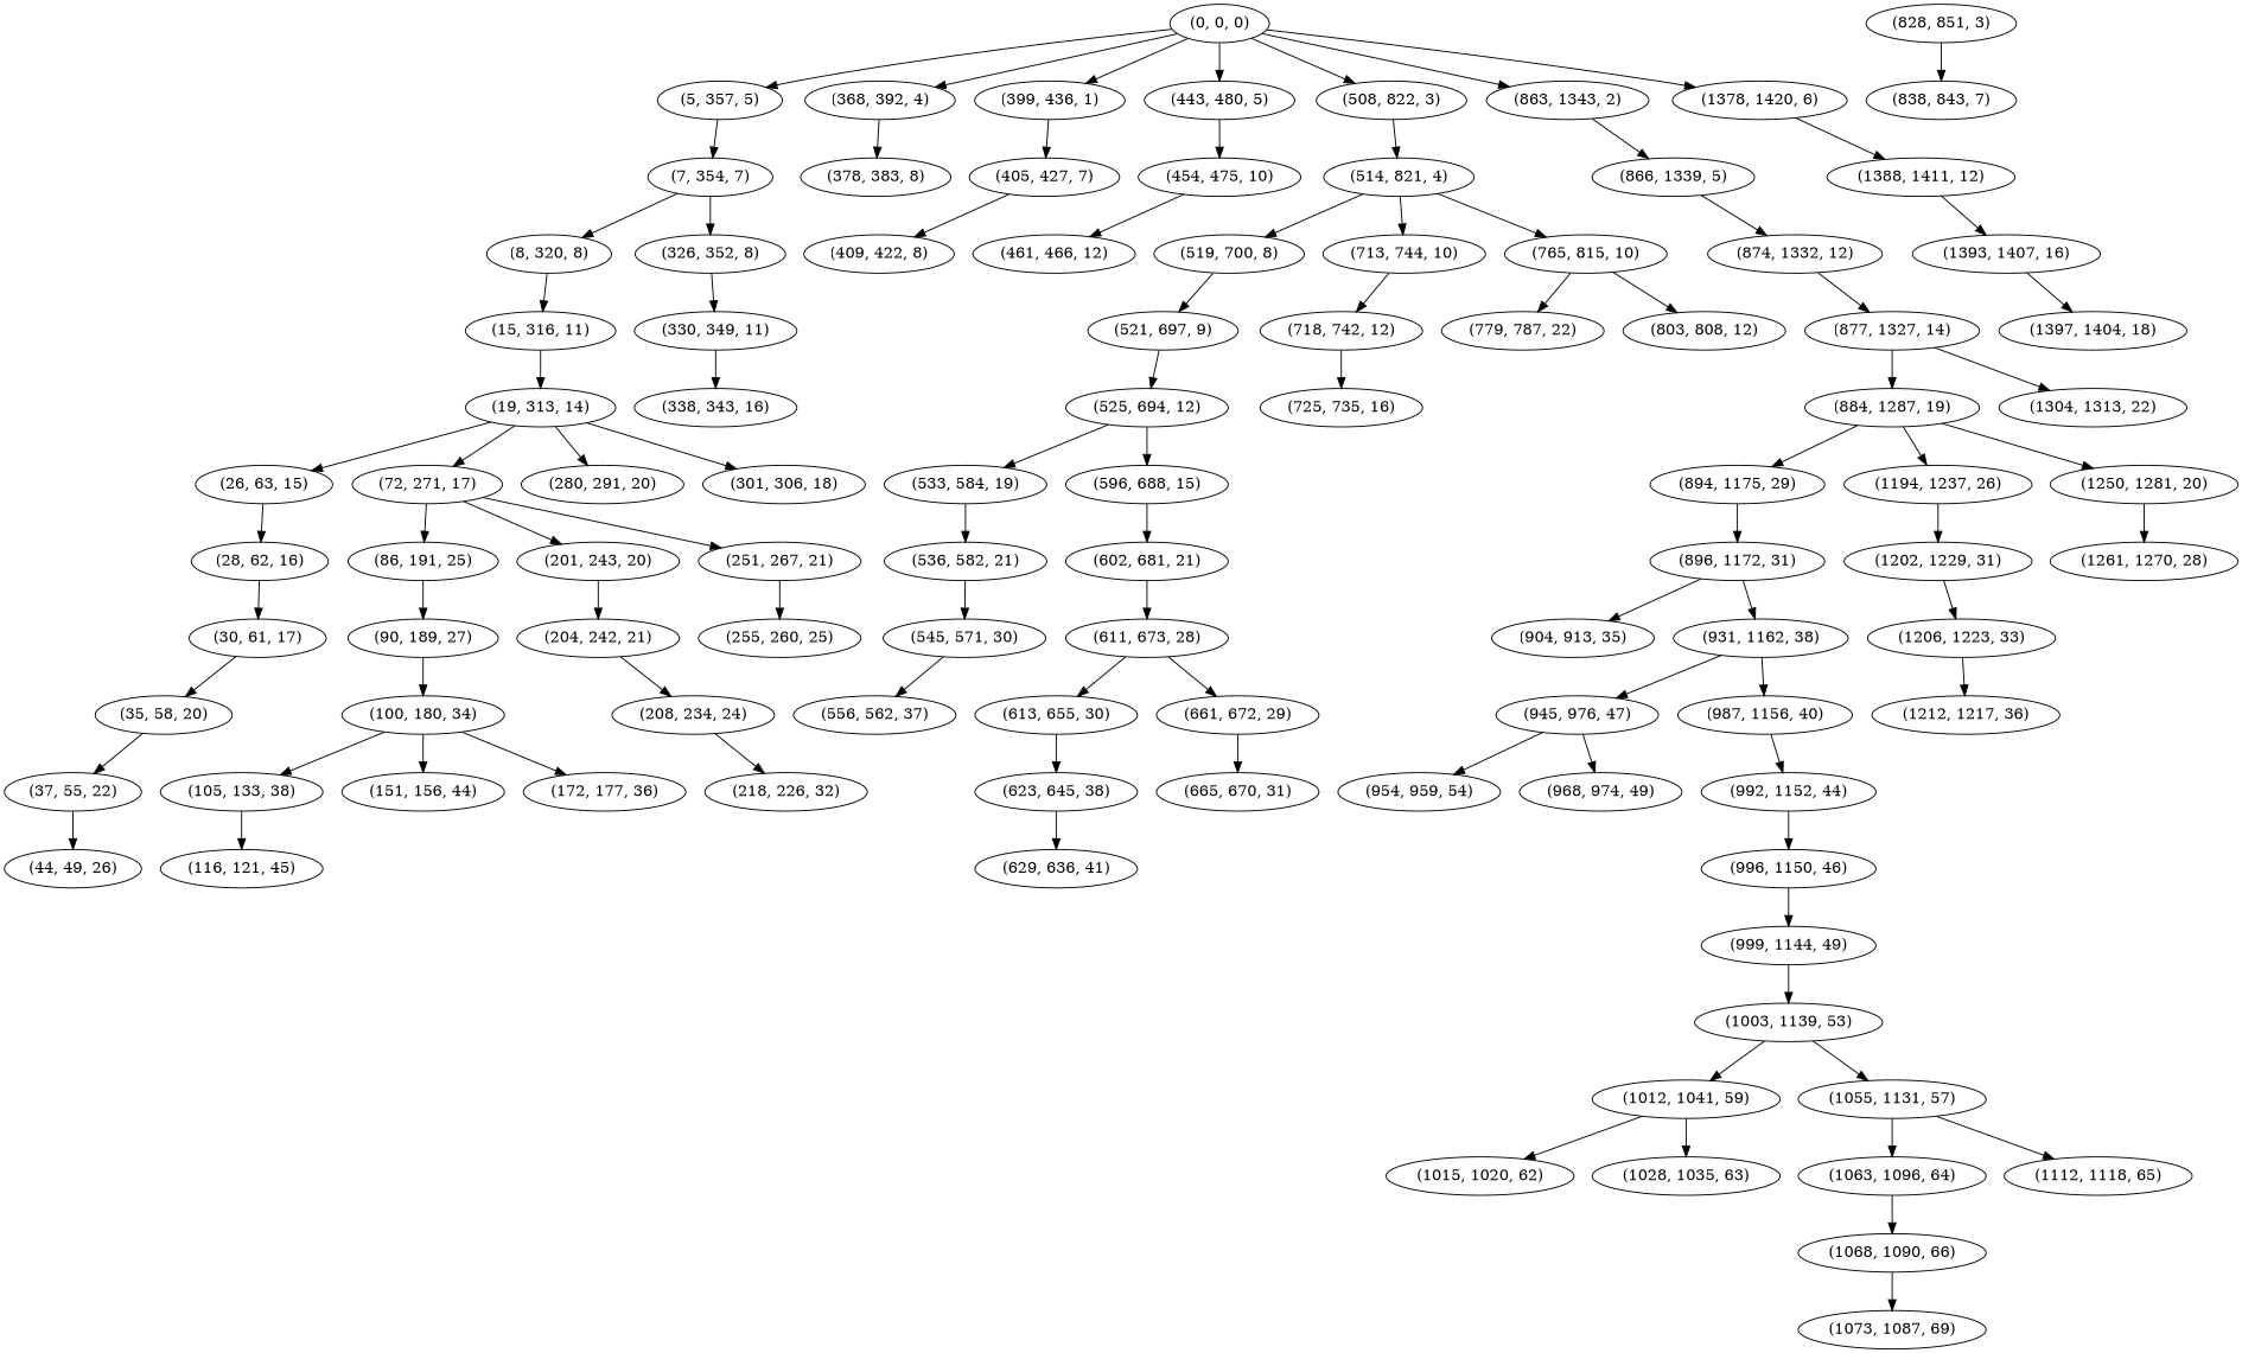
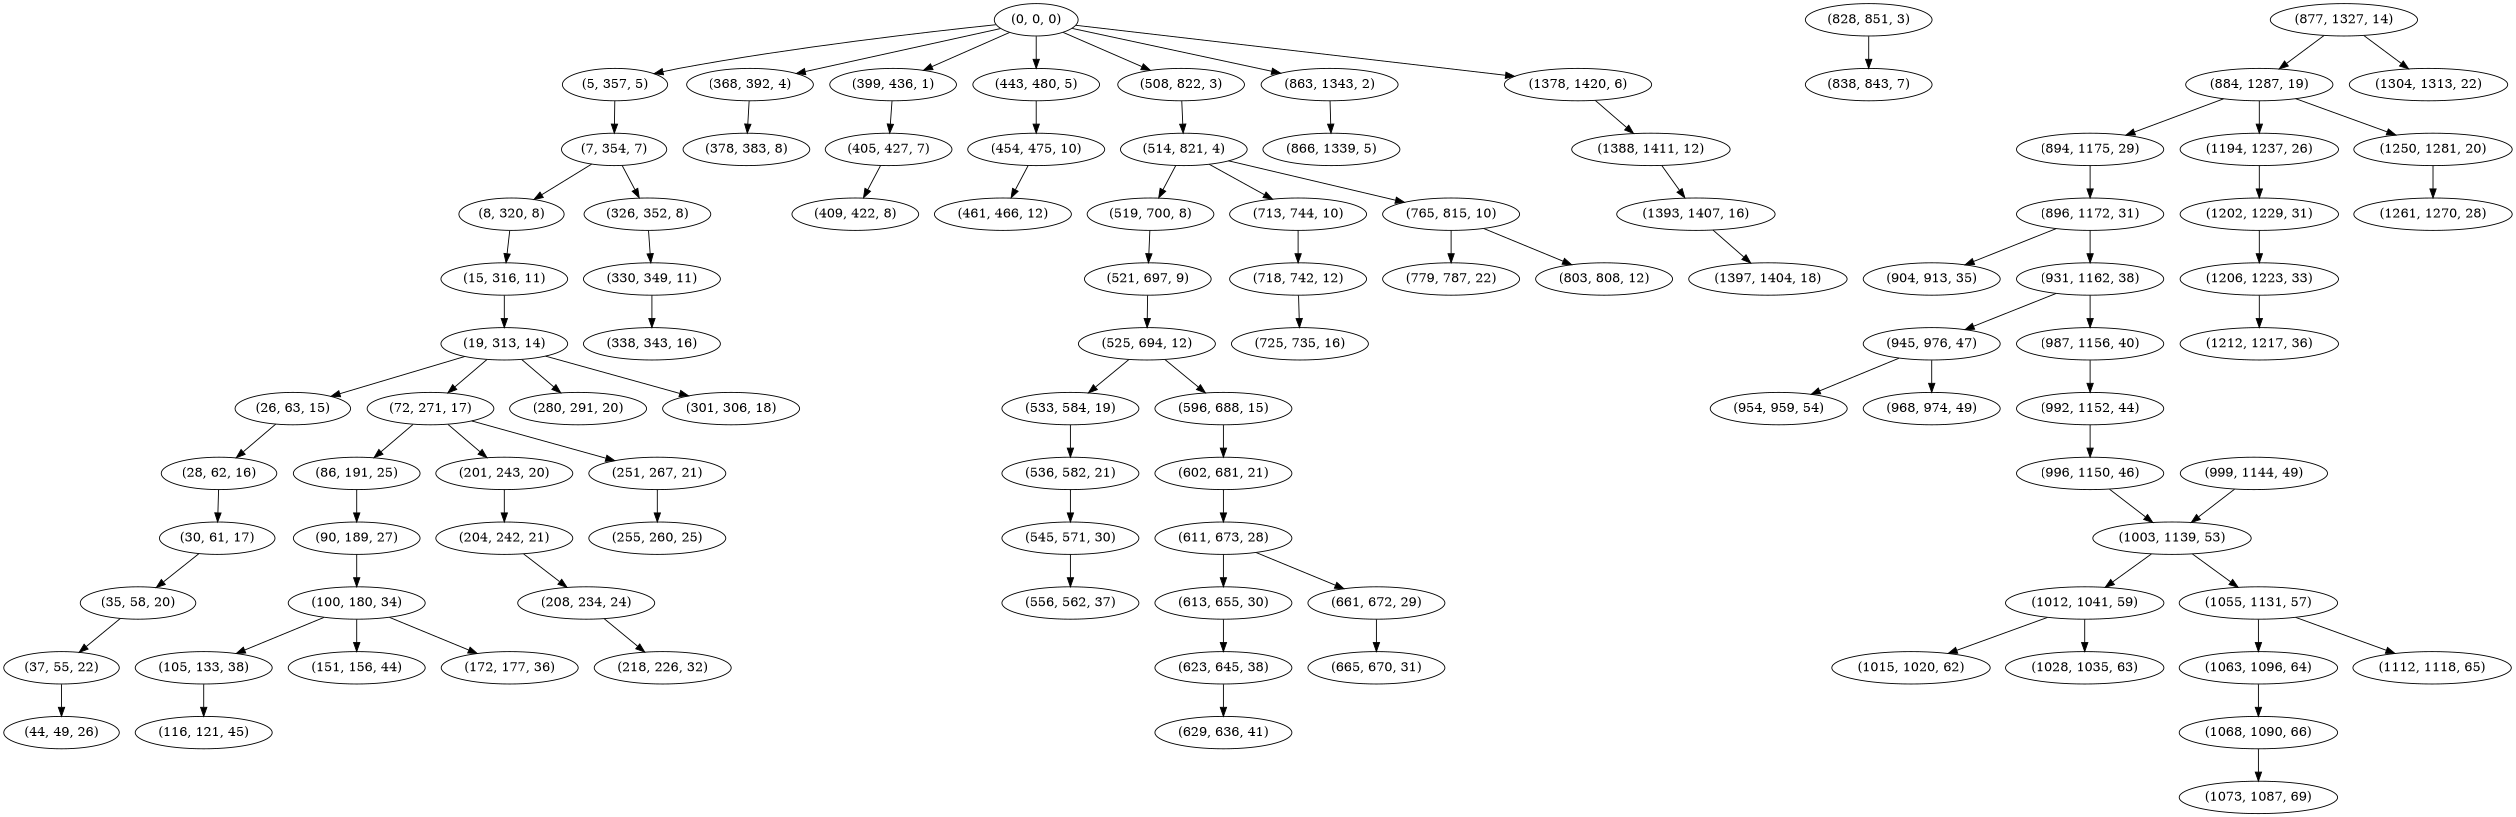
  digraph {
    "(0, 0, 0)"
    "(5, 357, 5)"
    "(368, 392, 4)"
    "(399, 436, 1)"
    "(443, 480, 5)"
    "(508, 822, 3)"
    "(863, 1343, 2)"
    "(1378, 1420, 6)"
    "(7, 354, 7)"
    "(378, 383, 8)"
    "(405, 427, 7)"
    "(454, 475, 10)"
    "(514, 821, 4)"
    "(828, 851, 3)"
    "(838, 843, 7)"
    "(866, 1339, 5)"
    "(1388, 1411, 12)"
    "(8, 320, 8)"
    "(326, 352, 8)"
    "(15, 316, 11)"
    "(330, 349, 11)"
    "(19, 313, 14)"
    "(26, 63, 15)"
    "(72, 271, 17)"
    "(280, 291, 20)"
    "(301, 306, 18)"
    "(28, 62, 16)"
    "(86, 191, 25)"
    "(201, 243, 20)"
    "(251, 267, 21)"
    "(30, 61, 17)"
    "(35, 58, 20)"
    "(37, 55, 22)"
    "(44, 49, 26)"
    "(90, 189, 27)"
    "(204, 242, 21)"
    "(255, 260, 25)"
    "(100, 180, 34)"
    "(105, 133, 38)"
    "(151, 156, 44)"
    "(172, 177, 36)"
    "(116, 121, 45)"
    "(208, 234, 24)"
    "(218, 226, 32)"
    "(338, 343, 16)"
    "(409, 422, 8)"
    "(461, 466, 12)"
    "(519, 700, 8)"
    "(713, 744, 10)"
    "(765, 815, 10)"
    "(521, 697, 9)"
    "(718, 742, 12)"
    "(779, 787, 22)"
    "(803, 808, 12)"
    "(525, 694, 12)"
    "(533, 584, 19)"
    "(596, 688, 15)"
    "(536, 582, 21)"
    "(602, 681, 21)"
    "(545, 571, 30)"
    "(556, 562, 37)"
    "(611, 673, 28)"
    "(613, 655, 30)"
    "(661, 672, 29)"
    "(623, 645, 38)"
    "(665, 670, 31)"
    "(629, 636, 41)"
    "(725, 735, 16)"
-   "(874, 1332, 12)"
    "(877, 1327, 14)"
    "(884, 1287, 19)"
    "(1304, 1313, 22)"
    "(894, 1175, 29)"
    "(1194, 1237, 26)"
    "(1250, 1281, 20)"
    "(896, 1172, 31)"
    "(1202, 1229, 31)"
    "(1261, 1270, 28)"
    "(904, 913, 35)"
    "(931, 1162, 38)"
    "(945, 976, 47)"
    "(987, 1156, 40)"
    "(954, 959, 54)"
    "(968, 974, 49)"
    "(992, 1152, 44)"
    "(996, 1150, 46)"
    "(999, 1144, 49)"
    "(1003, 1139, 53)"
    "(1012, 1041, 59)"
    "(1055, 1131, 57)"
    "(1015, 1020, 62)"
    "(1028, 1035, 63)"
    "(1063, 1096, 64)"
    "(1112, 1118, 65)"
    "(1068, 1090, 66)"
    "(1073, 1087, 69)"
    "(1206, 1223, 33)"
    "(1212, 1217, 36)"
    "(1393, 1407, 16)"
    "(1397, 1404, 18)"
    "(0, 0, 0)" -> "(5, 357, 5)"
    "(0, 0, 0)" -> "(368, 392, 4)"
    "(0, 0, 0)" -> "(399, 436, 1)"
    "(0, 0, 0)" -> "(443, 480, 5)"
    "(0, 0, 0)" -> "(508, 822, 3)"
    "(0, 0, 0)" -> "(863, 1343, 2)"
    "(0, 0, 0)" -> "(1378, 1420, 6)"
    "(5, 357, 5)" -> "(7, 354, 7)"
    "(368, 392, 4)" -> "(378, 383, 8)"
    "(399, 436, 1)" -> "(405, 427, 7)"
    "(443, 480, 5)" -> "(454, 475, 10)"
    "(508, 822, 3)" -> "(514, 821, 4)"
    "(863, 1343, 2)" -> "(866, 1339, 5)"
    "(1378, 1420, 6)" -> "(1388, 1411, 12)"
    "(7, 354, 7)" -> "(8, 320, 8)"
    "(7, 354, 7)" -> "(326, 352, 8)"
    "(405, 427, 7)" -> "(409, 422, 8)"
    "(454, 475, 10)" -> "(461, 466, 12)"
    "(514, 821, 4)" -> "(519, 700, 8)"
    "(514, 821, 4)" -> "(713, 744, 10)"
    "(514, 821, 4)" -> "(765, 815, 10)"
    "(828, 851, 3)" -> "(838, 843, 7)"
-   "(866, 1339, 5)" -> "(874, 1332, 12)"
    "(1388, 1411, 12)" -> "(1393, 1407, 16)"
    "(8, 320, 8)" -> "(15, 316, 11)"
    "(326, 352, 8)" -> "(330, 349, 11)"
    "(15, 316, 11)" -> "(19, 313, 14)"
    "(330, 349, 11)" -> "(338, 343, 16)"
    "(19, 313, 14)" -> "(26, 63, 15)"
    "(19, 313, 14)" -> "(72, 271, 17)"
    "(19, 313, 14)" -> "(280, 291, 20)"
    "(19, 313, 14)" -> "(301, 306, 18)"
    "(26, 63, 15)" -> "(28, 62, 16)"
    "(72, 271, 17)" -> "(86, 191, 25)"
    "(72, 271, 17)" -> "(201, 243, 20)"
    "(72, 271, 17)" -> "(251, 267, 21)"
    "(28, 62, 16)" -> "(30, 61, 17)"
    "(86, 191, 25)" -> "(90, 189, 27)"
    "(201, 243, 20)" -> "(204, 242, 21)"
    "(251, 267, 21)" -> "(255, 260, 25)"
    "(30, 61, 17)" -> "(35, 58, 20)"
    "(35, 58, 20)" -> "(37, 55, 22)"
    "(37, 55, 22)" -> "(44, 49, 26)"
    "(90, 189, 27)" -> "(100, 180, 34)"
    "(204, 242, 21)" -> "(208, 234, 24)"
    "(100, 180, 34)" -> "(105, 133, 38)"
    "(100, 180, 34)" -> "(151, 156, 44)"
    "(100, 180, 34)" -> "(172, 177, 36)"
    "(105, 133, 38)" -> "(116, 121, 45)"
    "(208, 234, 24)" -> "(218, 226, 32)"
    "(519, 700, 8)" -> "(521, 697, 9)"
    "(713, 744, 10)" -> "(718, 742, 12)"
    "(765, 815, 10)" -> "(779, 787, 22)"
    "(765, 815, 10)" -> "(803, 808, 12)"
    "(521, 697, 9)" -> "(525, 694, 12)"
    "(718, 742, 12)" -> "(725, 735, 16)"
    "(525, 694, 12)" -> "(533, 584, 19)"
    "(525, 694, 12)" -> "(596, 688, 15)"
    "(533, 584, 19)" -> "(536, 582, 21)"
    "(596, 688, 15)" -> "(602, 681, 21)"
    "(536, 582, 21)" -> "(545, 571, 30)"
    "(602, 681, 21)" -> "(611, 673, 28)"
    "(545, 571, 30)" -> "(556, 562, 37)"
    "(611, 673, 28)" -> "(613, 655, 30)"
    "(611, 673, 28)" -> "(661, 672, 29)"
    "(613, 655, 30)" -> "(623, 645, 38)"
    "(661, 672, 29)" -> "(665, 670, 31)"
    "(623, 645, 38)" -> "(629, 636, 41)"
-   "(874, 1332, 12)" -> "(877, 1327, 14)"
    "(877, 1327, 14)" -> "(884, 1287, 19)"
    "(877, 1327, 14)" -> "(1304, 1313, 22)"
    "(884, 1287, 19)" -> "(894, 1175, 29)"
    "(884, 1287, 19)" -> "(1194, 1237, 26)"
    "(884, 1287, 19)" -> "(1250, 1281, 20)"
    "(894, 1175, 29)" -> "(896, 1172, 31)"
    "(1194, 1237, 26)" -> "(1202, 1229, 31)"
    "(1250, 1281, 20)" -> "(1261, 1270, 28)"
    "(896, 1172, 31)" -> "(904, 913, 35)"
    "(896, 1172, 31)" -> "(931, 1162, 38)"
    "(1202, 1229, 31)" -> "(1206, 1223, 33)"
    "(931, 1162, 38)" -> "(945, 976, 47)"
    "(931, 1162, 38)" -> "(987, 1156, 40)"
    "(945, 976, 47)" -> "(954, 959, 54)"
    "(945, 976, 47)" -> "(968, 974, 49)"
    "(987, 1156, 40)" -> "(992, 1152, 44)"
    "(992, 1152, 44)" -> "(996, 1150, 46)"
-   "(996, 1150, 46)" -> "(999, 1144, 49)"
+   "(996, 1150, 46)" -> "(1003, 1139, 53)"
    "(999, 1144, 49)" -> "(1003, 1139, 53)"
    "(1003, 1139, 53)" -> "(1012, 1041, 59)"
    "(1003, 1139, 53)" -> "(1055, 1131, 57)"
    "(1012, 1041, 59)" -> "(1015, 1020, 62)"
    "(1012, 1041, 59)" -> "(1028, 1035, 63)"
    "(1055, 1131, 57)" -> "(1063, 1096, 64)"
    "(1055, 1131, 57)" -> "(1112, 1118, 65)"
    "(1063, 1096, 64)" -> "(1068, 1090, 66)"
    "(1068, 1090, 66)" -> "(1073, 1087, 69)"
    "(1206, 1223, 33)" -> "(1212, 1217, 36)"
    "(1393, 1407, 16)" -> "(1397, 1404, 18)"
  }
